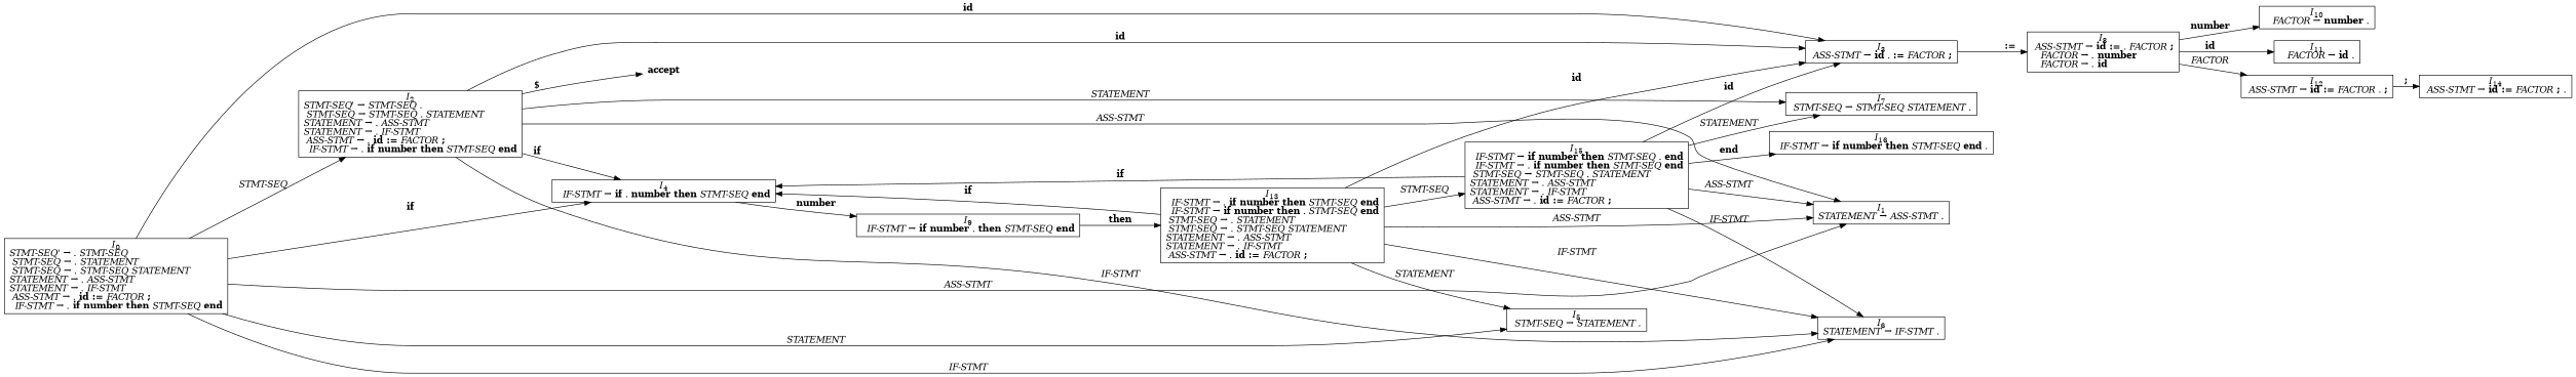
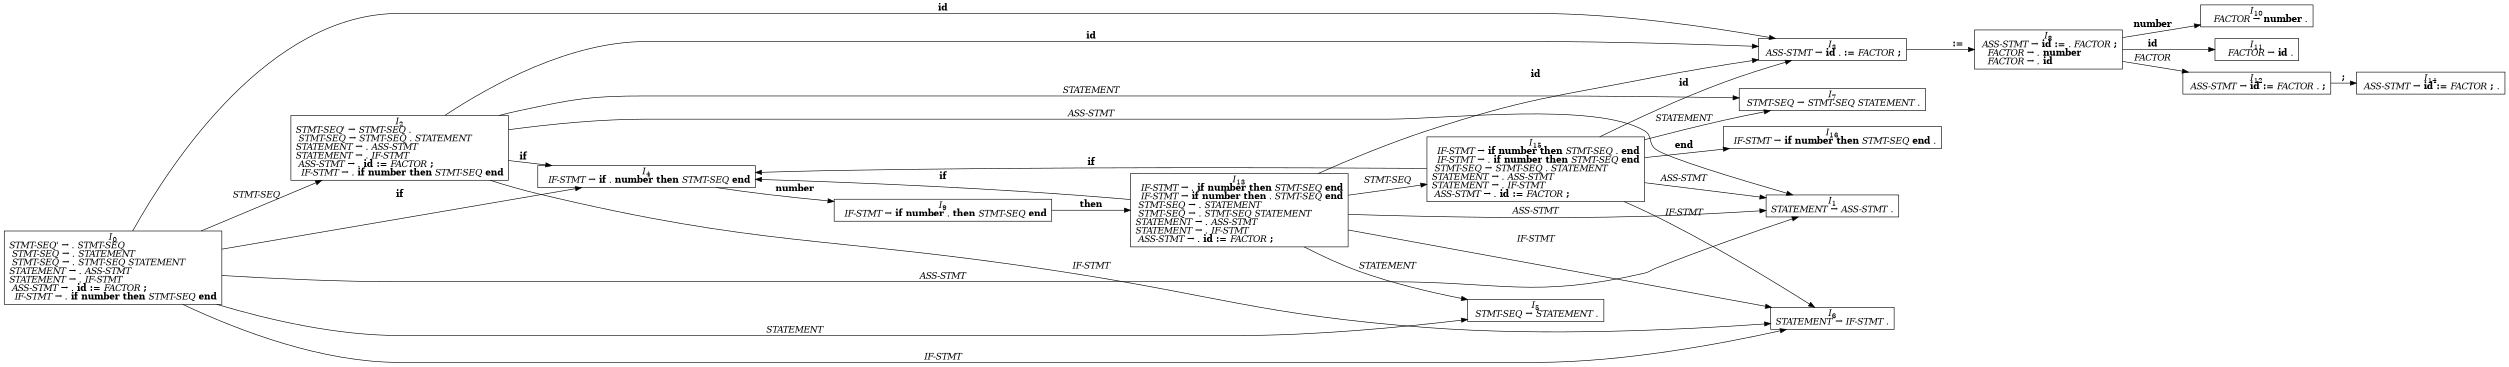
  digraph {
    rankdir=LR
    node [shape=record]
    n1 [label=<<I>I</I><SUB>0</SUB><BR/><I>STMT-SEQ'</I> &#8594; . <I>STMT-SEQ</I><BR ALIGN="LEFT"/><I> STMT-SEQ</I> &#8594; . <I>STATEMENT</I><BR ALIGN="LEFT"/><I> STMT-SEQ</I> &#8594; . <I>STMT-SEQ</I> <I>STATEMENT</I><BR ALIGN="LEFT"/><I>STATEMENT</I> &#8594; . <I>ASS-STMT</I><BR ALIGN="LEFT"/><I>STATEMENT</I> &#8594; . <I>IF-STMT</I><BR ALIGN="LEFT"/><I> ASS-STMT</I> &#8594; . <B>id</B> <B>:=</B> <I>FACTOR</I> <B>;</B><BR ALIGN="LEFT"/><I>  IF-STMT</I> &#8594; . <B>if</B> <B>number</B> <B>then</B> <I>STMT-SEQ</I> <B>end</B><BR ALIGN="LEFT"/>>]
    n2 [label=<<I>I</I><SUB>1</SUB><BR/><I>STATEMENT</I> &#8594; <I>ASS-STMT</I> .<BR ALIGN="LEFT"/>>]
    n3 [label=<<I>I</I><SUB>2</SUB><BR/><I>STMT-SEQ'</I> &#8594; <I>STMT-SEQ</I> .<BR ALIGN="LEFT"/><I> STMT-SEQ</I> &#8594; <I>STMT-SEQ</I> . <I>STATEMENT</I><BR ALIGN="LEFT"/><I>STATEMENT</I> &#8594; . <I>ASS-STMT</I><BR ALIGN="LEFT"/><I>STATEMENT</I> &#8594; . <I>IF-STMT</I><BR ALIGN="LEFT"/><I> ASS-STMT</I> &#8594; . <B>id</B> <B>:=</B> <I>FACTOR</I> <B>;</B><BR ALIGN="LEFT"/><I>  IF-STMT</I> &#8594; . <B>if</B> <B>number</B> <B>then</B> <I>STMT-SEQ</I> <B>end</B><BR ALIGN="LEFT"/>>]
    n4 [label=<<I>I</I><SUB>3</SUB><BR/><I> ASS-STMT</I> &#8594; <B>id</B> . <B>:=</B> <I>FACTOR</I> <B>;</B><BR ALIGN="LEFT"/>>]
    n5 [label=<<I>I</I><SUB>4</SUB><BR/><I>  IF-STMT</I> &#8594; <B>if</B> . <B>number</B> <B>then</B> <I>STMT-SEQ</I> <B>end</B><BR ALIGN="LEFT"/>>]
    n6 [label=<<I>I</I><SUB>5</SUB><BR/><I> STMT-SEQ</I> &#8594; <I>STATEMENT</I> .<BR ALIGN="LEFT"/>>]
    n7 [label=<<I>I</I><SUB>6</SUB><BR/><I>STATEMENT</I> &#8594; <I>IF-STMT</I> .<BR ALIGN="LEFT"/>>]
    n8 [label=<<I>I</I><SUB>7</SUB><BR/><I> STMT-SEQ</I> &#8594; <I>STMT-SEQ</I> <I>STATEMENT</I> .<BR ALIGN="LEFT"/>>]
-   n9 [label=<<B>accept</B>> shape=none]
    n10 [label=<<I>I</I><SUB>8</SUB><BR/><I> ASS-STMT</I> &#8594; <B>id</B> <B>:=</B> . <I>FACTOR</I> <B>;</B><BR ALIGN="LEFT"/><I>   FACTOR</I> &#8594; . <B>number</B><BR ALIGN="LEFT"/><I>   FACTOR</I> &#8594; . <B>id</B><BR ALIGN="LEFT"/>>]
    n11 [label=<<I>I</I><SUB>9</SUB><BR/><I>  IF-STMT</I> &#8594; <B>if</B> <B>number</B> . <B>then</B> <I>STMT-SEQ</I> <B>end</B><BR ALIGN="LEFT"/>>]
    n12 [label=<<I>I</I><SUB>10</SUB><BR/><I>   FACTOR</I> &#8594; <B>number</B> .<BR ALIGN="LEFT"/>>]
    n13 [label=<<I>I</I><SUB>11</SUB><BR/><I>   FACTOR</I> &#8594; <B>id</B> .<BR ALIGN="LEFT"/>>]
    n14 [label=<<I>I</I><SUB>12</SUB><BR/><I> ASS-STMT</I> &#8594; <B>id</B> <B>:=</B> <I>FACTOR</I> . <B>;</B><BR ALIGN="LEFT"/>>]
    n15 [label=<<I>I</I><SUB>13</SUB><BR/><I>  IF-STMT</I> &#8594; . <B>if</B> <B>number</B> <B>then</B> <I>STMT-SEQ</I> <B>end</B><BR ALIGN="LEFT"/><I>  IF-STMT</I> &#8594; <B>if</B> <B>number</B> <B>then</B> . <I>STMT-SEQ</I> <B>end</B><BR ALIGN="LEFT"/><I> STMT-SEQ</I> &#8594; . <I>STATEMENT</I><BR ALIGN="LEFT"/><I> STMT-SEQ</I> &#8594; . <I>STMT-SEQ</I> <I>STATEMENT</I><BR ALIGN="LEFT"/><I>STATEMENT</I> &#8594; . <I>ASS-STMT</I><BR ALIGN="LEFT"/><I>STATEMENT</I> &#8594; . <I>IF-STMT</I><BR ALIGN="LEFT"/><I> ASS-STMT</I> &#8594; . <B>id</B> <B>:=</B> <I>FACTOR</I> <B>;</B><BR ALIGN="LEFT"/>>]
    n16 [label=<<I>I</I><SUB>14</SUB><BR/><I> ASS-STMT</I> &#8594; <B>id</B> <B>:=</B> <I>FACTOR</I> <B>;</B> .<BR ALIGN="LEFT"/>>]
    n17 [label=<<I>I</I><SUB>15</SUB><BR/><I>  IF-STMT</I> &#8594; <B>if</B> <B>number</B> <B>then</B> <I>STMT-SEQ</I> . <B>end</B><BR ALIGN="LEFT"/><I>  IF-STMT</I> &#8594; . <B>if</B> <B>number</B> <B>then</B> <I>STMT-SEQ</I> <B>end</B><BR ALIGN="LEFT"/><I> STMT-SEQ</I> &#8594; <I>STMT-SEQ</I> . <I>STATEMENT</I><BR ALIGN="LEFT"/><I>STATEMENT</I> &#8594; . <I>ASS-STMT</I><BR ALIGN="LEFT"/><I>STATEMENT</I> &#8594; . <I>IF-STMT</I><BR ALIGN="LEFT"/><I> ASS-STMT</I> &#8594; . <B>id</B> <B>:=</B> <I>FACTOR</I> <B>;</B><BR ALIGN="LEFT"/>>]
    n18 [label=<<I>I</I><SUB>16</SUB><BR/><I>  IF-STMT</I> &#8594; <B>if</B> <B>number</B> <B>then</B> <I>STMT-SEQ</I> <B>end</B> .<BR ALIGN="LEFT"/>>]
    n1 -> n2 [label=<<I>ASS-STMT</I>>]
    n1 -> n3 [label=<<I>STMT-SEQ</I>>]
    n1 -> n4 [label=<<B>id</B>>]
    n1 -> n5 [label=<<B>if</B>>]
    n1 -> n6 [label=<<I>STATEMENT</I>>]
    n1 -> n7 [label=<<I>IF-STMT</I>>]
    n3 -> n2 [label=<<I>ASS-STMT</I>>]
    n3 -> n4 [label=<<B>id</B>>]
    n3 -> n5 [label=<<B>if</B>>]
    n3 -> n7 [label=<<I>IF-STMT</I>>]
    n3 -> n8 [label=<<I>STATEMENT</I>>]
-   n3 -> n9 [label="$"]
    n4 -> n10 [label=<<B>:=</B>>]
    n5 -> n11 [label=<<B>number</B>>]
    n10 -> n12 [label=<<B>number</B>>]
    n10 -> n13 [label=<<B>id</B>>]
    n10 -> n14 [label=<<I>FACTOR</I>>]
    n11 -> n15 [label=<<B>then</B>>]
    n14 -> n16 [label=<<B>;</B>>]
    n15 -> n2 [label=<<I>ASS-STMT</I>>]
    n15 -> n4 [label=<<B>id</B>>]
    n15 -> n5 [label=<<B>if</B>>]
    n15 -> n6 [label=<<I>STATEMENT</I>>]
    n15 -> n7 [label=<<I>IF-STMT</I>>]
    n15 -> n17 [label=<<I>STMT-SEQ</I>>]
    n17 -> n2 [label=<<I>ASS-STMT</I>>]
    n17 -> n4 [label=<<B>id</B>>]
    n17 -> n5 [label=<<B>if</B>>]
    n17 -> n7 [label=<<I>IF-STMT</I>>]
    n17 -> n8 [label=<<I>STATEMENT</I>>]
    n17 -> n18 [label=<<B>end</B>>]
  }
